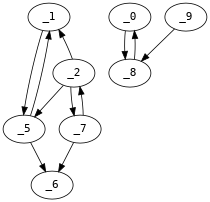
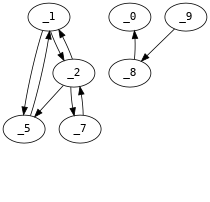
  digraph {
    fontname="DejaVu Sans Mono"
    node [fontname="DejaVu Sans Mono"]
    edge [fontname="DejaVu Sans Mono"]
    _1 [x=54.000000 y=133.000000]
    _2 [x=57.000000 y=138.000000]
    _5 [x=62.000000 y=120.000000]
    _7 [x=76.000000 y=137.000000]
-   _6 [x=74.000000 y=128.000000]
    n6 [label=_0 x=99.000000 y=139.000000]
    _8 [x=94.000000 y=155.000000]
    _9 [x=110.000000 y=163.000000]
+   _1 -> _2 [angle=1.030377 orient=0.857493]
    _1 -> _5 [angle=-1.019141 orient=-0.851658]
    _2 -> _1 [angle=-2.111216 orient=-0.857493]
    _2 -> _5 [angle=-2.553590 orient=-0.554700]
    _2 -> _7 [angle=-0.052583 orient=-0.052559]
    _5 -> _1 [angle=2.122451 orient=0.851658]
-   _5 -> _6 [angle=0.588003 orient=0.554700]
    _7 -> _2 [angle=3.089010 orient=0.052559]
-   _7 -> _6 [angle=-1.789465 orient=-0.976187]
-   n6 -> _8 [angle=1.873681 orient=0.954480]
    _8 -> n6 [angle=-1.267911 orient=-0.954480]
    _9 -> _8 [angle=-2.677945 orient=-0.447214]
  }
